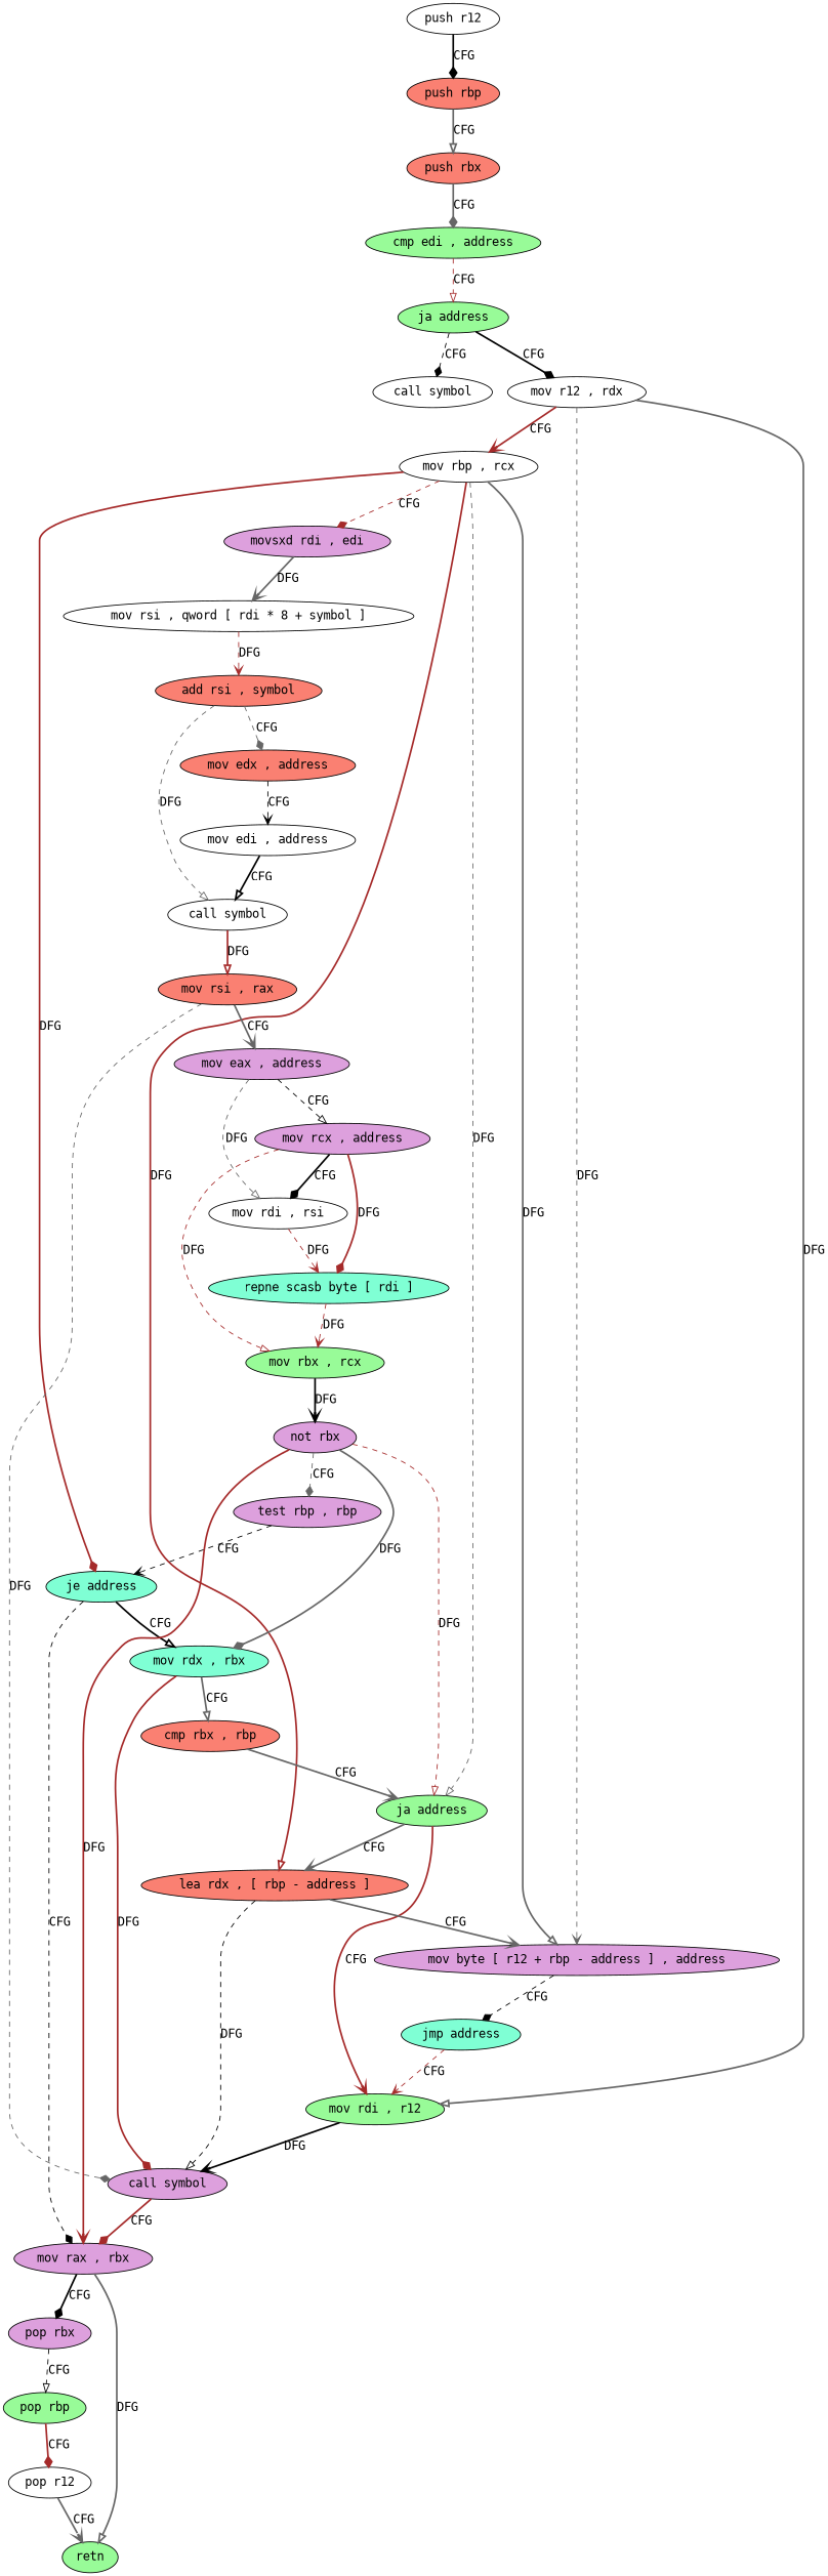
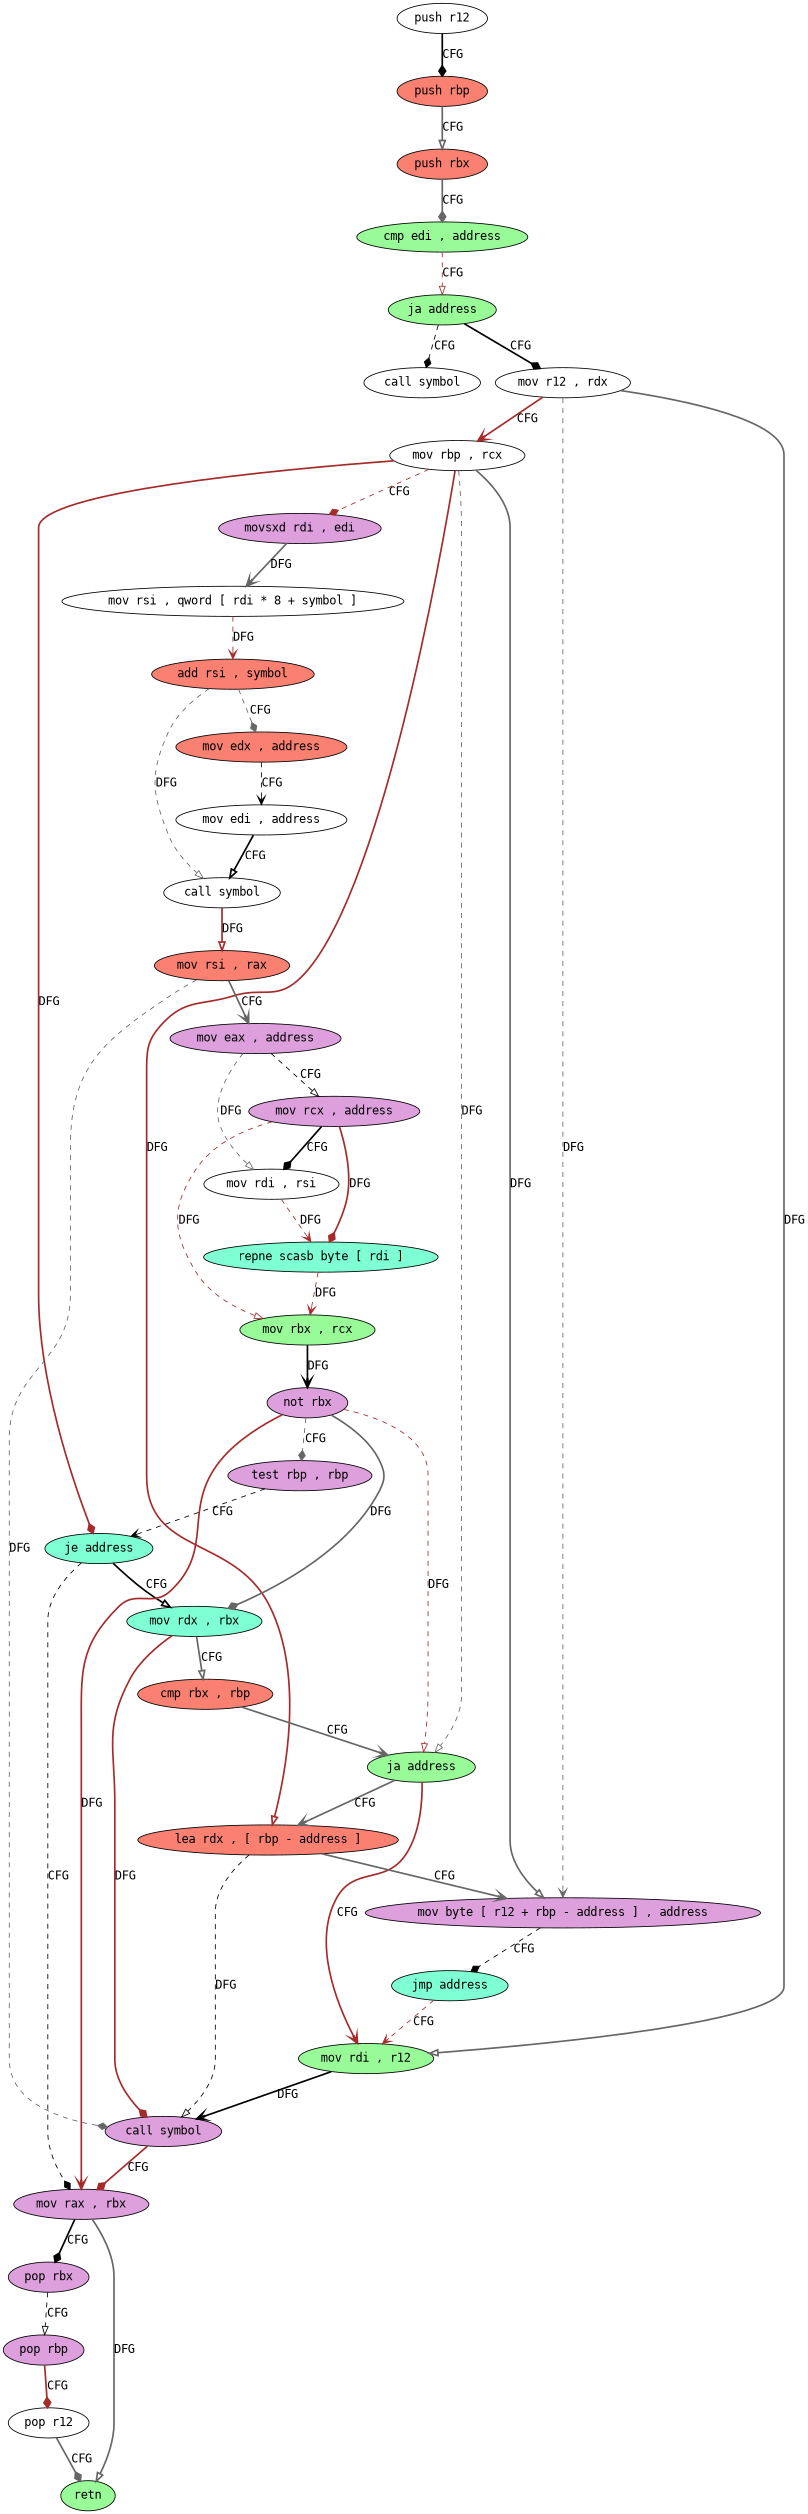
  digraph {
    fontname="DejaVu Sans Mono"
    node [fillcolor=white fontname="DejaVu Sans Mono" style=filled]
    edge [arrowhead=diamond color=gray40 fontname="DejaVu Sans Mono" style=bold]
    n1 [label="push r12"]
    n2 [fillcolor=salmon label="push rbp"]
    n3 [fillcolor=salmon label="push rbx"]
    n4 [fillcolor=palegreen label="cmp edi , address"]
    n5 [fillcolor=palegreen label="ja address"]
    n6 [label="call symbol"]
    n7 [label="mov r12 , rdx"]
    n8 [label="mov rbp , rcx"]
    n9 [fillcolor=palegreen label="mov rdi , r12"]
    n10 [fillcolor=plum label="mov byte [ r12 + rbp - address ] , address"]
    n11 [fillcolor=plum label="movsxd rdi , edi"]
    n12 [fillcolor=aquamarine label="je address"]
    n13 [fillcolor=palegreen label="ja address"]
    n14 [fillcolor=salmon label="lea rdx , [ rbp - address ]"]
    n15 [fillcolor=plum label="call symbol"]
    n16 [fillcolor=aquamarine label="jmp address"]
    n17 [label="mov rsi , qword [ rdi * 8 + symbol ]"]
    n18 [fillcolor=plum label="mov rax , rbx"]
    n19 [fillcolor=aquamarine label="mov rdx , rbx"]
    n20 [fillcolor=salmon label="add rsi , symbol"]
    n21 [fillcolor=salmon label="mov edx , address"]
    n22 [label="call symbol"]
    n23 [label="mov edi , address"]
    n24 [fillcolor=salmon label="mov rsi , rax"]
    n25 [fillcolor=plum label="mov eax , address"]
    n26 [label="mov rdi , rsi"]
    n27 [fillcolor=plum label="mov rcx , address"]
    n28 [fillcolor=aquamarine label="repne scasb byte [ rdi ]"]
    n29 [fillcolor=palegreen label="mov rbx , rcx"]
    n30 [fillcolor=plum label="not rbx"]
    n31 [fillcolor=plum label="test rbp , rbp"]
    n32 [fillcolor=plum label="pop rbx"]
    n33 [fillcolor=palegreen label=retn]
    n34 [fillcolor=salmon label="cmp rbx , rbp"]
-   n35 [fillcolor=palegreen label="pop rbp"]
+   n35 [fillcolor=plum label="pop rbp"]
    n36 [label="pop r12"]
    n1 -> n2 [color=black label=CFG]
    n2 -> n3 [arrowhead=onormal label=CFG]
    n3 -> n4 [label=CFG]
    n4 -> n5 [arrowhead=onormal color=brown label=CFG style=dashed]
    n5 -> n6 [color=black label=CFG style=dashed]
    n5 -> n7 [color=black label=CFG]
    n7 -> n8 [arrowhead=vee color=brown label=CFG]
    n7 -> n9 [arrowhead=onormal label=DFG]
    n7 -> n10 [arrowhead=vee label=DFG style=dashed]
    n8 -> n10 [arrowhead=onormal label=DFG]
    n8 -> n11 [color=brown label=CFG style=dashed]
    n8 -> n12 [color=brown label=DFG]
    n8 -> n13 [arrowhead=onormal label=DFG style=dashed]
    n8 -> n14 [arrowhead=onormal color=brown label=DFG]
    n9 -> n15 [arrowhead=vee color=black label=DFG]
    n10 -> n16 [color=black label=CFG style=dashed]
    n11 -> n17 [arrowhead=vee label=DFG]
    n12 -> n18 [color=black label=CFG style=dashed]
    n12 -> n19 [arrowhead=onormal color=black label=CFG]
    n13 -> n9 [arrowhead=vee color=brown label=CFG]
    n13 -> n14 [arrowhead=vee label=CFG]
    n14 -> n10 [arrowhead=vee label=CFG]
    n14 -> n15 [arrowhead=onormal color=black label=DFG style=dashed]
    n15 -> n18 [color=brown label=CFG]
    n16 -> n9 [arrowhead=vee color=brown label=CFG style=dashed]
    n17 -> n20 [arrowhead=vee color=brown label=DFG style=dashed]
    n18 -> n32 [color=black label=CFG]
    n18 -> n33 [arrowhead=onormal label=DFG]
    n19 -> n15 [color=brown label=DFG]
    n19 -> n34 [arrowhead=onormal label=CFG]
    n20 -> n21 [label=CFG style=dashed]
    n20 -> n22 [arrowhead=onormal label=DFG style=dashed]
    n21 -> n23 [arrowhead=vee color=black label=CFG style=dashed]
    n22 -> n24 [arrowhead=onormal color=brown label=DFG]
    n23 -> n22 [arrowhead=onormal color=black label=CFG]
    n24 -> n15 [label=DFG style=dashed]
    n24 -> n25 [arrowhead=vee label=CFG]
    n25 -> n26 [arrowhead=onormal label=DFG style=dashed]
    n25 -> n27 [arrowhead=onormal color=black label=CFG style=dashed]
    n26 -> n28 [arrowhead=vee color=brown label=DFG style=dashed]
    n27 -> n26 [color=black label=CFG]
    n27 -> n28 [color=brown label=DFG]
    n27 -> n29 [arrowhead=onormal color=brown label=DFG style=dashed]
    n28 -> n29 [arrowhead=vee color=brown label=DFG style=dashed]
    n29 -> n30 [arrowhead=vee color=black label=DFG]
    n30 -> n13 [arrowhead=onormal color=brown label=DFG style=dashed]
    n30 -> n18 [arrowhead=vee color=brown label=DFG]
    n30 -> n19 [label=DFG]
    n30 -> n31 [label=CFG style=dashed]
    n31 -> n12 [arrowhead=vee color=black label=CFG style=dashed]
    n32 -> n35 [arrowhead=onormal color=black label=CFG style=dashed]
    n34 -> n13 [arrowhead=vee label=CFG]
    n35 -> n36 [color=brown label=CFG]
-   n36 -> n33 [arrowhead=vee label=CFG]
+   n36 -> n33 [label=CFG]
  }
